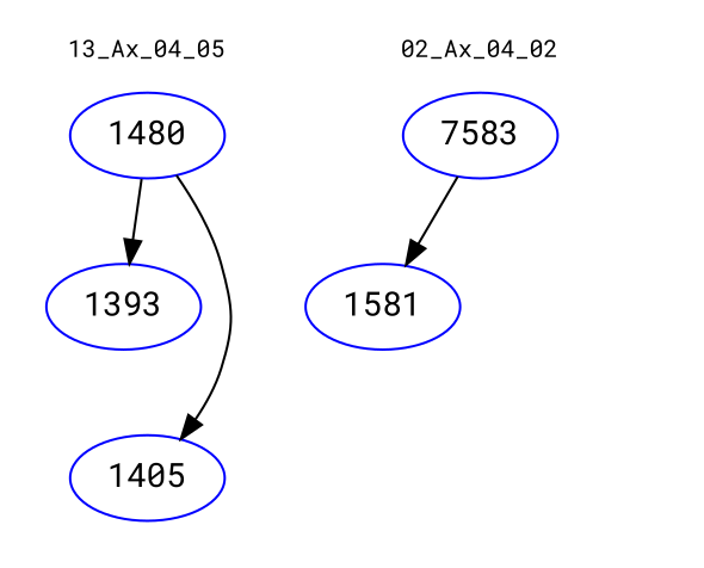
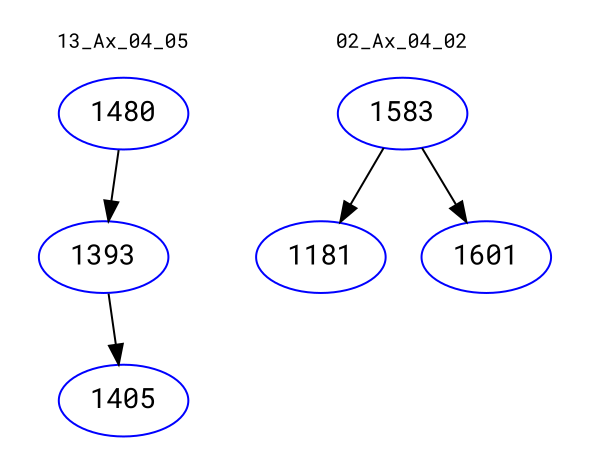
  digraph {
    fontname="Roboto Mono"
    node [color=blue fontname="Roboto Mono"]
    edge [color=black fontname="Roboto Mono"]
    n1 [label=1480]
    n2 [label=1393]
    n3 [label=1405]
-   n4 [label=7583]
-   n5 [label=1581]
+   n4 [label=1583]
+   n5 [label=1181]
+   n6 [label=1601]
    subgraph cluster_1 {
      color=white
      fontsize=10
      label="13_Ax_04_05"
      n1
      n2
      n3
    }
    subgraph cluster_2 {
      color=white
      fontsize=10
      label="02_Ax_04_02"
      n4
      n5
+     n6
    }
    n1 -> n2
-   n1 -> n3
+   n2 -> n3
    n4 -> n5
+   n4 -> n6
  }
